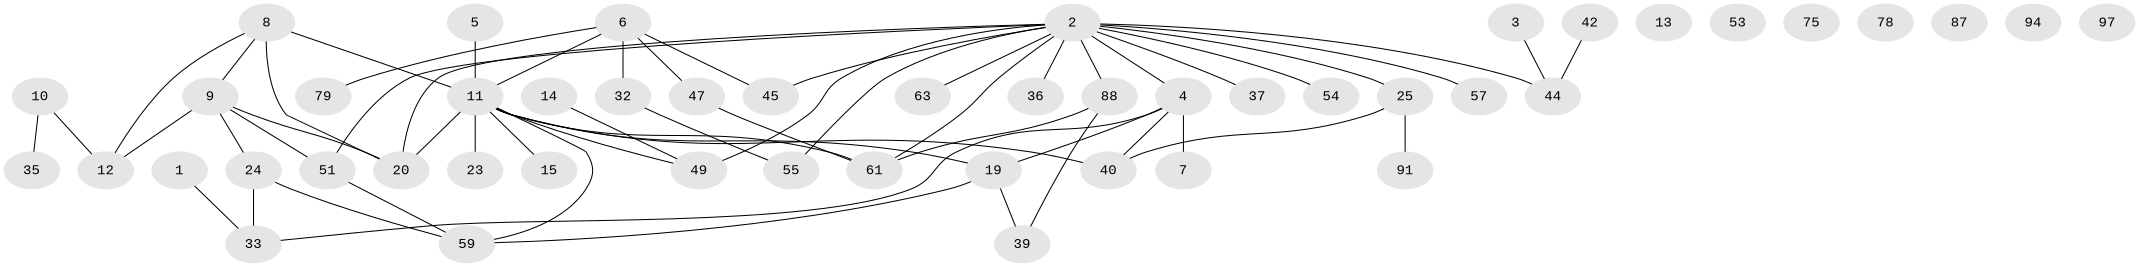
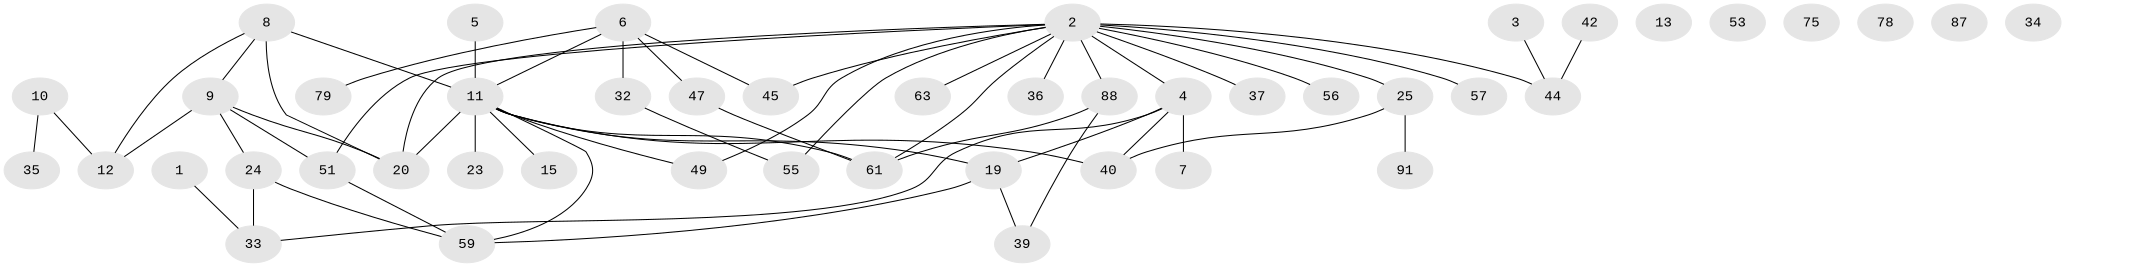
  graph {
    fontname="Liberation Mono"
    node [color=gray90 fontname="Liberation Mono" style=filled]
    edge [fontname="Liberation Mono"]
    1 [super="+46+79"]
    33
    2 [super="+17+38"]
    4 [super="+82+81+71+41"]
    20 [super="+30+65"]
    25 [super="+60+34"]
    n7 [label=88 super="+84"]
    36
    37
    44 [super="+58+52"]
    45 [super="+99"]
    49
-   54
+   54 [label=56]
    55
    57
    61
    63
    51
    7
    19 [super="+66"]
    40 [super="+86+101"]
    9 [super="+76+21+27"]
    n23 [label=12 super="+80+98+68"]
    24
    91
    39 [super="+88"]
    3
    59 [super="+73"]
    5 [super="+16"]
    11 [super="+26+43"]
    15 [super="+85+90"]
    23
    6 [super="+83"]
    32
    n35 [label=79]
    47
    8 [super="+12+29"]
    10 [super="+72"]
    35
    13
-   14
    42
    53 [super="+77+70"]
    75
    78
    87
-   94
-   97
+   94 [label=34]
    1 -- 33
    2 -- 4 [weight=2]
    2 -- 20 [weight=2]
    2 -- 25
    2 -- n7
    2 -- 36
    2 -- 37
    2 -- 44 [weight=3]
    2 -- 45 [weight=2]
    2 -- 49 [weight=2]
    2 -- 54
    2 -- 55
    2 -- 57 [weight=2]
    2 -- 61
    2 -- 63
    2 -- 51
    4 -- 33
    4 -- 7
    4 -- 19
    4 -- 40
    25 -- 40
    25 -- 91
    n7 -- 61
    n7 -- 39
    51 -- 59
    19 -- 39
    19 -- 59
    9 -- 20
    9 -- 51
    9 -- n23
    9 -- 24
    24 -- 33
    24 -- 59
    3 -- 44
    5 -- 11 [weight=2]
    11 -- 20
    11 -- 49
    11 -- 61
    11 -- 19
    11 -- 40 [weight=2]
    11 -- 59
    11 -- 15 [weight=2]
    11 -- 23
    6 -- 45
    6 -- 11
    6 -- 32
    6 -- n35
    6 -- 47
    32 -- 55
    47 -- 61
    8 -- 20 [weight=2]
    8 -- 9
    8 -- n23
    8 -- 11 [weight=2]
    10 -- n23
    10 -- 35
-   14 -- 49
    42 -- 44
  }
